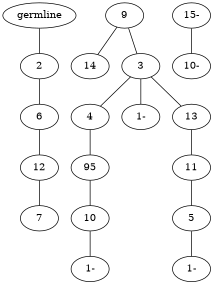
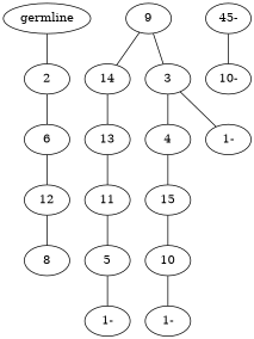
  graph {
    n1 [label=germline]
    n2 [label=2]
    n3 [label=6]
    n4 [label=9]
    n5 [label=14]
    n6 [label=3]
    n7 [label=4]
    n8 [label="1-"]
    n9 [label=13]
-   n10 [label=95]
+   n10 [label=15]
    n11 [label=10]
    n12 [label="1-"]
-   n13 [label="15-"]
+   n13 [label="45-"]
    n14 [label="10-"]
    n15 [label=11]
    n16 [label=5]
    n17 [label="1-"]
    n18 [label=12]
-   n19 [label=7]
+   n19 [label=8]
    n1 -- n2
    n2 -- n3
    n3 -- n18
    n4 -- n5
    n4 -- n6
    n6 -- n7
    n6 -- n8
-   n6 -- n9
+   n5 -- n9
    n7 -- n10
    n9 -- n15
    n10 -- n11
    n11 -- n12
    n13 -- n14
    n15 -- n16
    n16 -- n17
    n18 -- n19
  }
